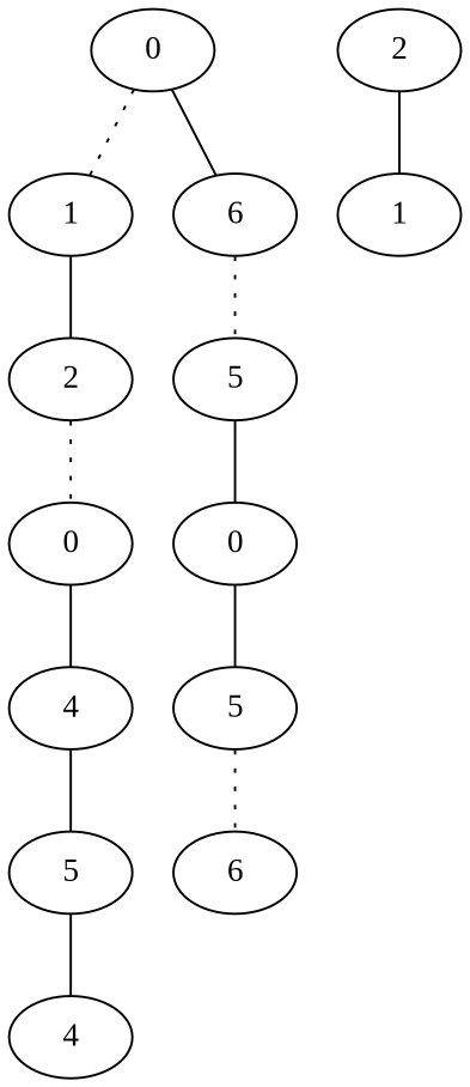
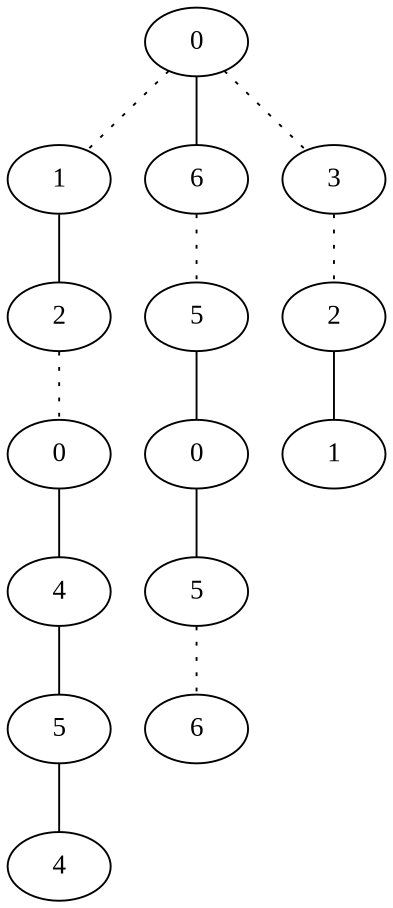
  graph {
    fontname="Liberation Serif"
    node [fontname="Liberation Serif"]
    edge [fontname="Liberation Serif"]
    n1 [label=0]
    n2 [label=1]
    n3 [label=6]
+   n4 [label=3]
    n5 [label=2]
    n6 [label=0]
    n7 [label=4]
    n8 [label=5]
    n9 [label=4]
    n10 [label=5]
    n11 [label=0]
    n12 [label=5]
    n13 [label=6]
    n14 [label=2]
    n15 [label=1]
    n1 -- n2 [style=dotted]
    n1 -- n3
+   n1 -- n4 [style=dotted]
    n2 -- n5
    n3 -- n10 [style=dotted]
+   n4 -- n14 [style=dotted]
    n5 -- n6 [style=dotted]
    n6 -- n7
    n7 -- n8
    n8 -- n9
    n10 -- n11
    n11 -- n12
    n12 -- n13 [style=dotted]
    n14 -- n15
  }
